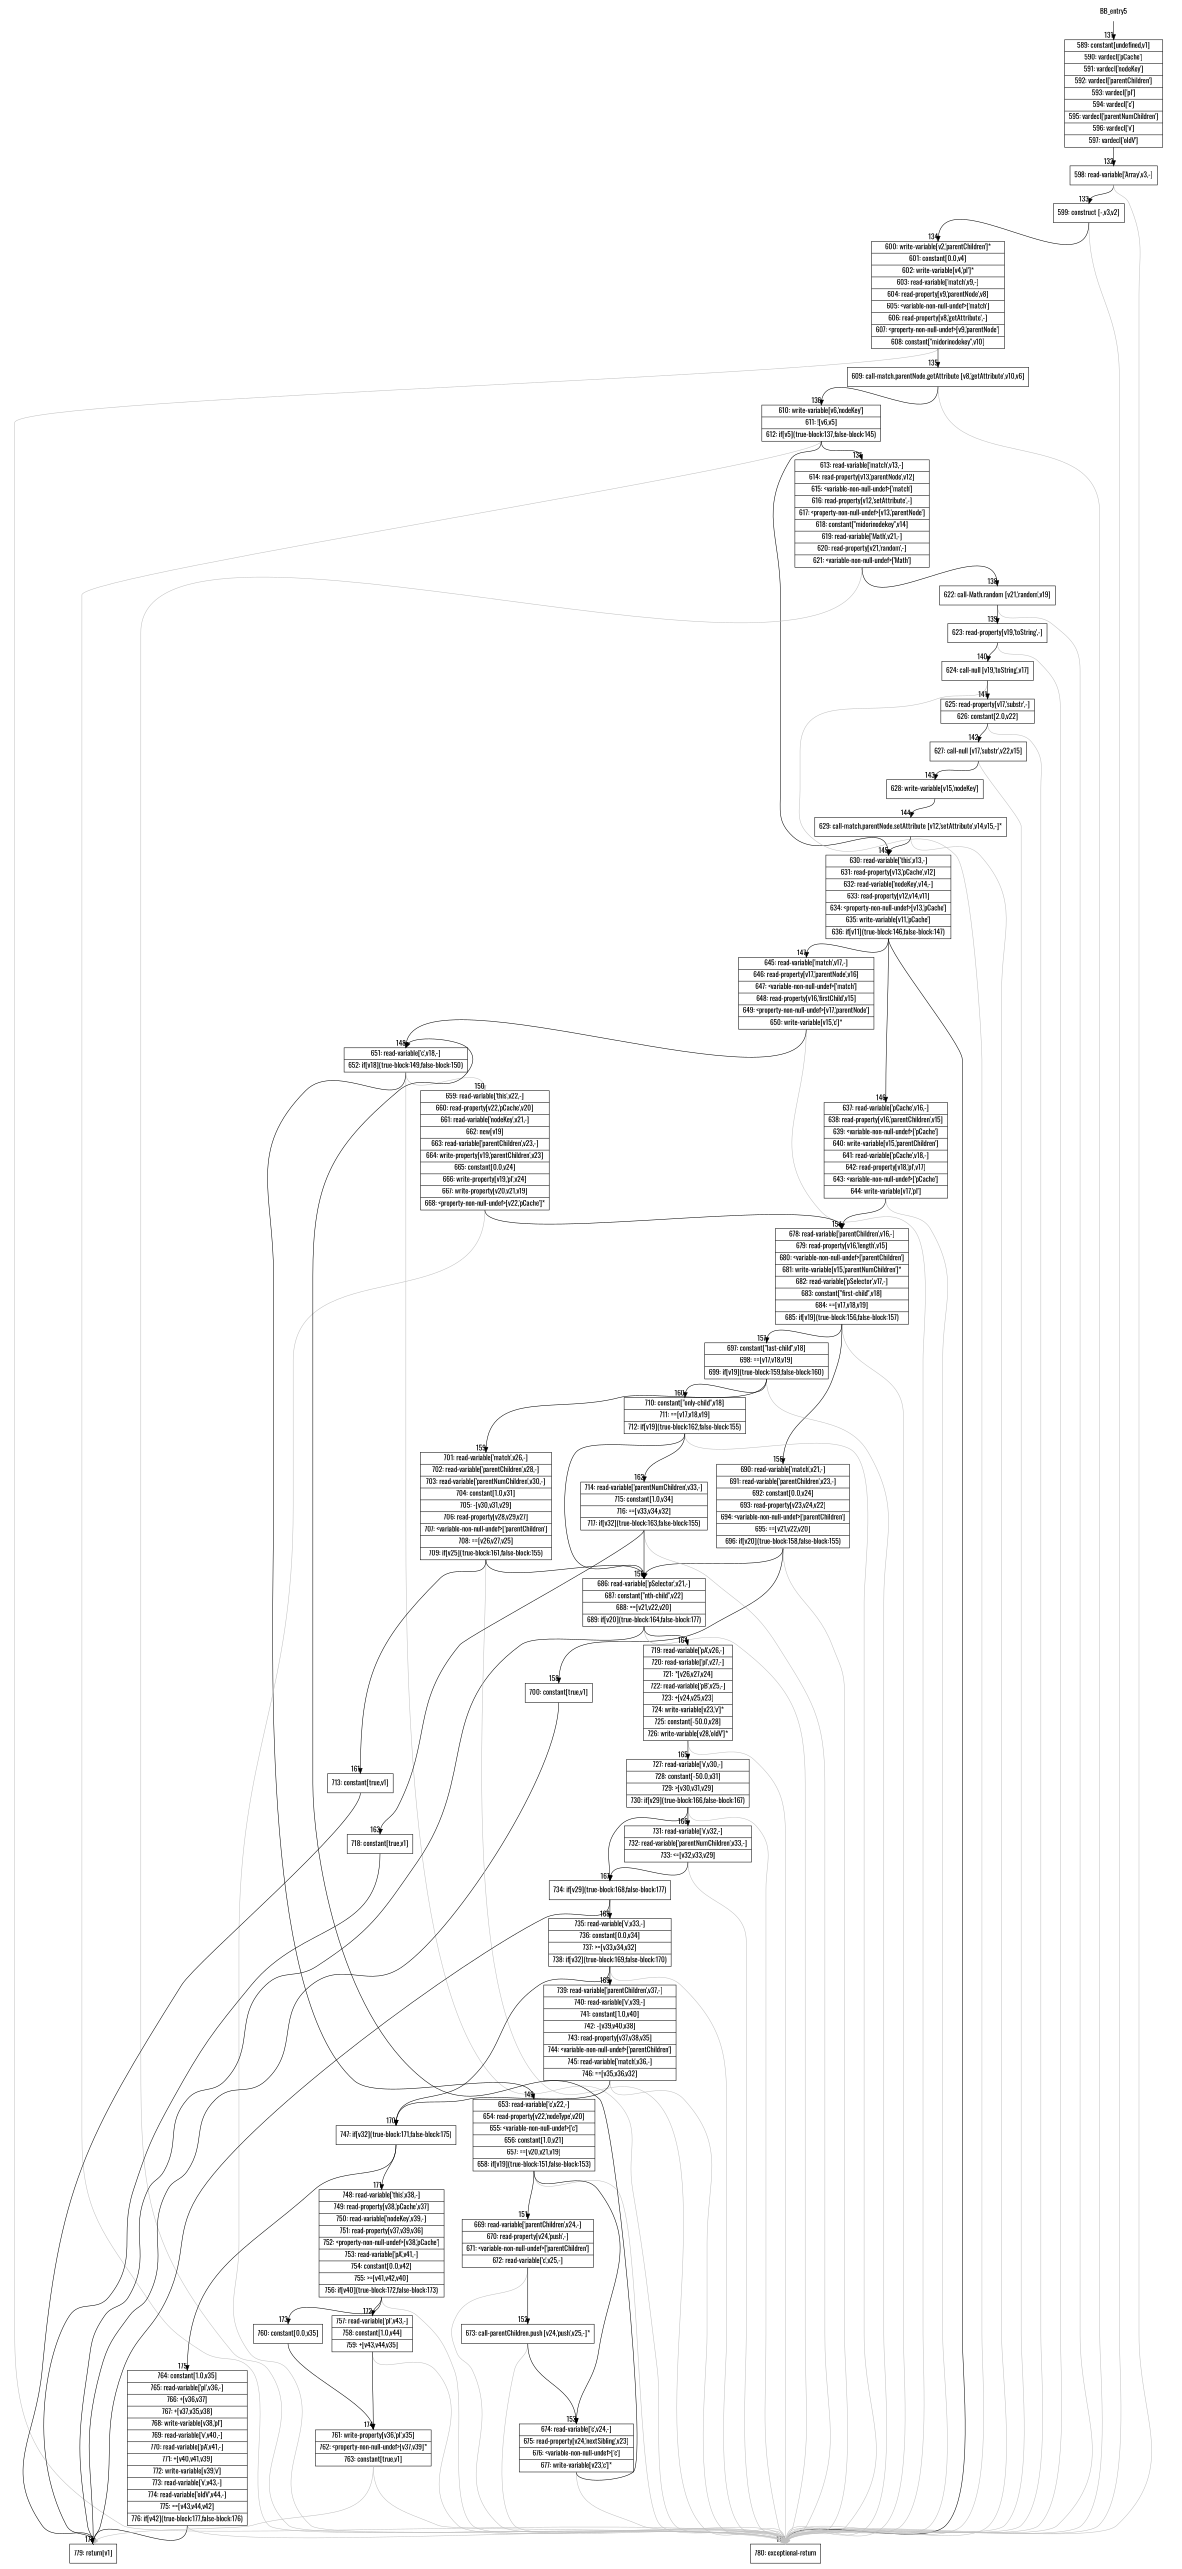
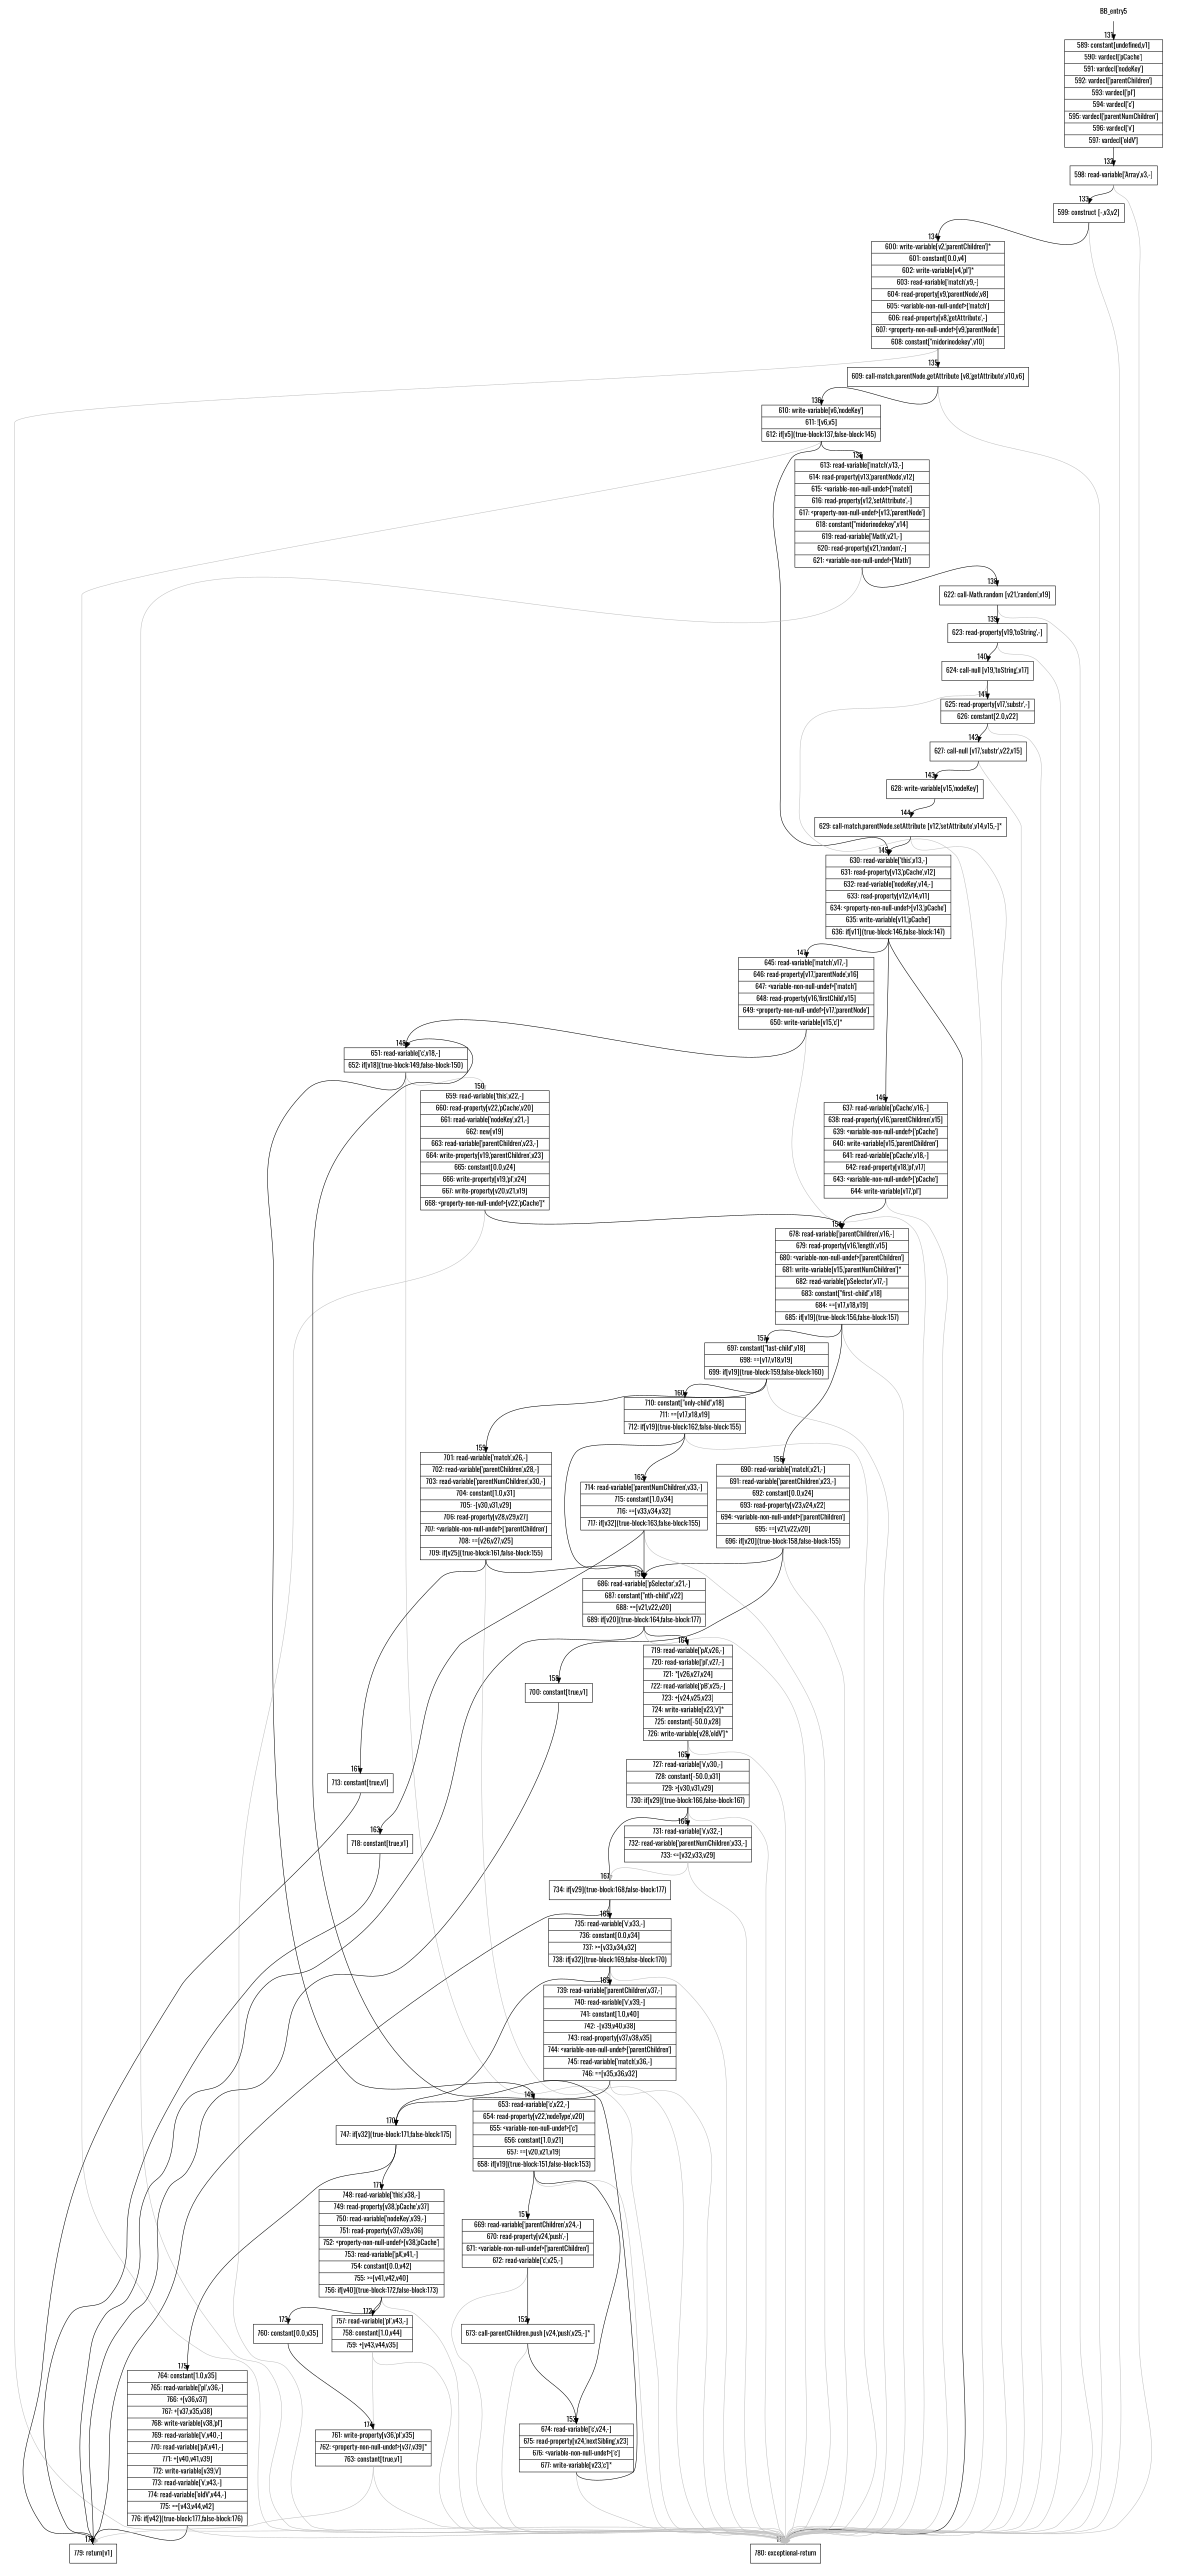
  digraph {
    fontname=Oswald
    rankdir=TD
    node [fontname=Oswald shape=record]
    edge [fontname=Oswald headport=n tailport=s]
    BB_entry5 [shape=none]
    n2 [label="{589: constant[undefined,v1]|590: vardecl['pCache']|591: vardecl['nodeKey']|592: vardecl['parentChildren']|593: vardecl['pI']|594: vardecl['c']|595: vardecl['parentNumChildren']|596: vardecl['v']|597: vardecl['oldV']}"]
    n3 [label="{598: read-variable['Array',v3,-]}"]
    n4 [label="{599: construct [-,v3,v2]}"]
    n5 [label="{780: exceptional-return}"]
    n6 [label="{600: write-variable[v2,'parentChildren']*|601: constant[0.0,v4]|602: write-variable[v4,'pI']*|603: read-variable['match',v9,-]|604: read-property[v9,'parentNode',v8]|605: \<variable-non-null-undef\>['match']|606: read-property[v8,'getAttribute',-]|607: \<property-non-null-undef\>[v9,'parentNode']|608: constant[\"midorinodekey\",v10]}"]
    n7 [label="{609: call-match.parentNode.getAttribute [v8,'getAttribute',v10,v6]}"]
    n8 [label="{610: write-variable[v6,'nodeKey']|611: ![v6,v5]|612: if[v5](true-block:137,false-block:145)}"]
    n9 [label="{613: read-variable['match',v13,-]|614: read-property[v13,'parentNode',v12]|615: \<variable-non-null-undef\>['match']|616: read-property[v12,'setAttribute',-]|617: \<property-non-null-undef\>[v13,'parentNode']|618: constant[\"midorinodekey\",v14]|619: read-variable['Math',v21,-]|620: read-property[v21,'random',-]|621: \<variable-non-null-undef\>['Math']}"]
    n10 [label="{630: read-variable['this',v13,-]|631: read-property[v13,'pCache',v12]|632: read-variable['nodeKey',v14,-]|633: read-property[v12,v14,v11]|634: \<property-non-null-undef\>[v13,'pCache']|635: write-variable[v11,'pCache']|636: if[v11](true-block:146,false-block:147)}"]
    n11 [label="{622: call-Math.random [v21,'random',v19]}"]
    n12 [label="{637: read-variable['pCache',v16,-]|638: read-property[v16,'parentChildren',v15]|639: \<variable-non-null-undef\>['pCache']|640: write-variable[v15,'parentChildren']|641: read-variable['pCache',v18,-]|642: read-property[v18,'pI',v17]|643: \<variable-non-null-undef\>['pCache']|644: write-variable[v17,'pI']}"]
    n13 [label="{645: read-variable['match',v17,-]|646: read-property[v17,'parentNode',v16]|647: \<variable-non-null-undef\>['match']|648: read-property[v16,'firstChild',v15]|649: \<property-non-null-undef\>[v17,'parentNode']|650: write-variable[v15,'c']*}"]
    n14 [label="{623: read-property[v19,'toString',-]}"]
    n15 [label="{678: read-variable['parentChildren',v16,-]|679: read-property[v16,'length',v15]|680: \<variable-non-null-undef\>['parentChildren']|681: write-variable[v15,'parentNumChildren']*|682: read-variable['pSelector',v17,-]|683: constant[\"first-child\",v18]|684: ==[v17,v18,v19]|685: if[v19](true-block:156,false-block:157)}"]
    n16 [label="{651: read-variable['c',v18,-]|652: if[v18](true-block:149,false-block:150)}"]
    n17 [label="{624: call-null [v19,'toString',v17]}"]
    n18 [label="{625: read-property[v17,'substr',-]|626: constant[2.0,v22]}"]
    n19 [label="{627: call-null [v17,'substr',v22,v15]}"]
    n20 [label="{628: write-variable[v15,'nodeKey']}"]
    n21 [label="{629: call-match.parentNode.setAttribute [v12,'setAttribute',v14,v15,-]*}"]
    n22 [label="{690: read-variable['match',v21,-]|691: read-variable['parentChildren',v23,-]|692: constant[0.0,v24]|693: read-property[v23,v24,v22]|694: \<variable-non-null-undef\>['parentChildren']|695: ==[v21,v22,v20]|696: if[v20](true-block:158,false-block:155)}"]
    n23 [label="{697: constant[\"last-child\",v18]|698: ==[v17,v18,v19]|699: if[v19](true-block:159,false-block:160)}"]
    n24 [label="{653: read-variable['c',v22,-]|654: read-property[v22,'nodeType',v20]|655: \<variable-non-null-undef\>['c']|656: constant[1.0,v21]|657: ==[v20,v21,v19]|658: if[v19](true-block:151,false-block:153)}"]
    n25 [label="{659: read-variable['this',v22,-]|660: read-property[v22,'pCache',v20]|661: read-variable['nodeKey',v21,-]|662: new[v19]|663: read-variable['parentChildren',v23,-]|664: write-property[v19,'parentChildren',v23]|665: constant[0.0,v24]|666: write-property[v19,'pI',v24]|667: write-property[v20,v21,v19]|668: \<property-non-null-undef\>[v22,'pCache']*}"]
    n26 [label="{686: read-variable['pSelector',v21,-]|687: constant[\"nth-child\",v22]|688: ==[v21,v22,v20]|689: if[v20](true-block:164,false-block:177)}"]
    n27 [label="{700: constant[true,v1]}"]
    n28 [label="{701: read-variable['match',v26,-]|702: read-variable['parentChildren',v28,-]|703: read-variable['parentNumChildren',v30,-]|704: constant[1.0,v31]|705: -[v30,v31,v29]|706: read-property[v28,v29,v27]|707: \<variable-non-null-undef\>['parentChildren']|708: ==[v26,v27,v25]|709: if[v25](true-block:161,false-block:155)}"]
    n29 [label="{710: constant[\"only-child\",v18]|711: ==[v17,v18,v19]|712: if[v19](true-block:162,false-block:155)}"]
    n30 [label="{669: read-variable['parentChildren',v24,-]|670: read-property[v24,'push',-]|671: \<variable-non-null-undef\>['parentChildren']|672: read-variable['c',v25,-]}"]
    n31 [label="{674: read-variable['c',v24,-]|675: read-property[v24,'nextSibling',v23]|676: \<variable-non-null-undef\>['c']|677: write-variable[v23,'c']*}"]
    n32 [label="{673: call-parentChildren.push [v24,'push',v25,-]*}"]
    n33 [label="{719: read-variable['pA',v26,-]|720: read-variable['pI',v27,-]|721: *[v26,v27,v24]|722: read-variable['pB',v25,-]|723: +[v24,v25,v23]|724: write-variable[v23,'v']*|725: constant[-50.0,v28]|726: write-variable[v28,'oldV']*}"]
    n34 [label="{779: return[v1]}"]
    n35 [label="{713: constant[true,v1]}"]
    n36 [label="{714: read-variable['parentNumChildren',v33,-]|715: constant[1.0,v34]|716: ==[v33,v34,v32]|717: if[v32](true-block:163,false-block:155)}"]
    n37 [label="{727: read-variable['v',v30,-]|728: constant[-50.0,v31]|729: \>[v30,v31,v29]|730: if[v29](true-block:166,false-block:167)}"]
    n38 [label="{734: if[v29](true-block:168,false-block:177)}"]
    n39 [label="{731: read-variable['v',v32,-]|732: read-variable['parentNumChildren',v33,-]|733: \<=[v32,v33,v29]}"]
    n40 [label="{718: constant[true,v1]}"]
    n41 [label="{735: read-variable['v',v33,-]|736: constant[0.0,v34]|737: \>=[v33,v34,v32]|738: if[v32](true-block:169,false-block:170)}"]
    n42 [label="{747: if[v32](true-block:171,false-block:175)}"]
    n43 [label="{739: read-variable['parentChildren',v37,-]|740: read-variable['v',v39,-]|741: constant[1.0,v40]|742: -[v39,v40,v38]|743: read-property[v37,v38,v35]|744: \<variable-non-null-undef\>['parentChildren']|745: read-variable['match',v36,-]|746: ==[v35,v36,v32]}"]
    n44 [label="{748: read-variable['this',v38,-]|749: read-property[v38,'pCache',v37]|750: read-variable['nodeKey',v39,-]|751: read-property[v37,v39,v36]|752: \<property-non-null-undef\>[v38,'pCache']|753: read-variable['pA',v41,-]|754: constant[0.0,v42]|755: \>=[v41,v42,v40]|756: if[v40](true-block:172,false-block:173)}"]
    n45 [label="{764: constant[1.0,v35]|765: read-variable['pI',v36,-]|766: +[v36,v37]|767: +[v37,v35,v38]|768: write-variable[v38,'pI']|769: read-variable['v',v40,-]|770: read-variable['pA',v41,-]|771: +[v40,v41,v39]|772: write-variable[v39,'v']|773: read-variable['v',v43,-]|774: read-variable['oldV',v44,-]|775: ==[v43,v44,v42]|776: if[v42](true-block:177,false-block:176)}"]
    n46 [label="{757: read-variable['pI',v43,-]|758: constant[1.0,v44]|759: +[v43,v44,v35]}"]
    n47 [label="{760: constant[0.0,v35]}"]
    n48 [label="{761: write-property[v36,'pI',v35]|762: \<property-non-null-undef\>[v37,v39]*|763: constant[true,v1]}"]
    BB_entry5 -> n2 [headlabel="    131"]
    n2 -> n3 [headlabel="      132"]
    n3 -> n4 [headlabel="      133"]
    n3 -> n5 [color=gray headlabel="      178"]
    n4 -> n5 [color=gray]
    n4 -> n6 [headlabel="      134"]
    n6 -> n5 [color=gray]
    n6 -> n7 [headlabel="      135"]
    n7 -> n5 [color=gray]
    n7 -> n8 [headlabel="      136"]
    n8 -> n5 [color=gray]
    n8 -> n9 [headlabel="      137"]
    n8 -> n10 [headlabel="      145"]
    n9 -> n5 [color=gray]
    n9 -> n11 [headlabel="      138"]
    n10 -> n5 [color=black]
    n10 -> n12 [headlabel="      146"]
    n10 -> n13 [headlabel="      147"]
    n11 -> n5 [color=gray]
    n11 -> n14 [headlabel="      139"]
    n12 -> n5 [color=gray]
    n12 -> n15 [headlabel="      154"]
    n13 -> n5 [color=gray]
    n13 -> n16 [headlabel="      148"]
    n14 -> n5 [color=gray]
    n14 -> n17 [headlabel="      140"]
    n15 -> n5 [color=gray]
    n15 -> n22 [headlabel="      156"]
    n15 -> n23 [headlabel="      157"]
    n16 -> n5 [color=gray]
    n16 -> n24 [headlabel="      149"]
    n16 -> n25 [color=gray headlabel="      150"]
    n17 -> n5 [color=gray]
    n17 -> n18 [headlabel="      141"]
    n18 -> n5 [color=gray]
    n18 -> n19 [headlabel="      142"]
    n19 -> n5 [color=gray]
    n19 -> n20 [headlabel="      143"]
    n20 -> n21 [headlabel="      144"]
    n21 -> n5 [color=gray]
    n21 -> n10
    n22 -> n5 [color=gray]
    n22 -> n26 [headlabel="      155"]
    n22 -> n27 [headlabel="      158"]
    n23 -> n5 [color=gray]
    n23 -> n28 [headlabel="      159"]
    n23 -> n29 [headlabel="      160"]
    n24 -> n5 [color=gray]
    n24 -> n30 [headlabel="      151"]
    n24 -> n31 [headlabel="      153"]
    n25 -> n5 [color=gray]
    n25 -> n15
    n26 -> n5 [color=gray]
    n26 -> n33 [headlabel="      164"]
    n26 -> n34 [headlabel="      177"]
    n27 -> n34
    n28 -> n5 [color=gray]
    n28 -> n26
    n28 -> n35 [headlabel="      161"]
    n29 -> n5 [color=gray]
    n29 -> n26
    n29 -> n36 [headlabel="      162"]
    n30 -> n5 [color=gray]
    n30 -> n32 [headlabel="      152"]
    n31 -> n5 [color=gray]
    n31 -> n16
    n32 -> n5 [color=gray]
    n32 -> n31
    n33 -> n5 [color=gray]
    n33 -> n37 [headlabel="      165"]
    n35 -> n34
    n36 -> n5 [color=gray]
    n36 -> n26
    n36 -> n40 [headlabel="      163"]
    n37 -> n5 [color=gray]
    n37 -> n38 [headlabel="      167"]
    n37 -> n39 [headlabel="      166"]
    n38 -> n34
    n38 -> n41 [headlabel="      168"]
    n39 -> n5 [color=gray]
-   n39 -> n38
+   n39 -> n38 [color=gray]
    n40 -> n34
    n41 -> n5 [color=gray]
    n41 -> n42 [headlabel="      170"]
    n41 -> n43 [headlabel="      169"]
    n42 -> n44 [headlabel="      171"]
    n42 -> n45 [headlabel="      175"]
    n43 -> n5 [color=gray]
    n43 -> n42
    n44 -> n5 [color=gray]
    n44 -> n46 [headlabel="      172"]
    n44 -> n47 [headlabel="      173"]
    n45 -> n5 [color=gray]
    n45 -> n34
    n46 -> n5 [color=gray]
-   n46 -> n48 [headlabel="      174"]
+   n46 -> n48 [headlabel="      174" color=gray]
    n47 -> n48
    n48 -> n5 [color=gray]
    n48 -> n34 [color=gray]
  }
